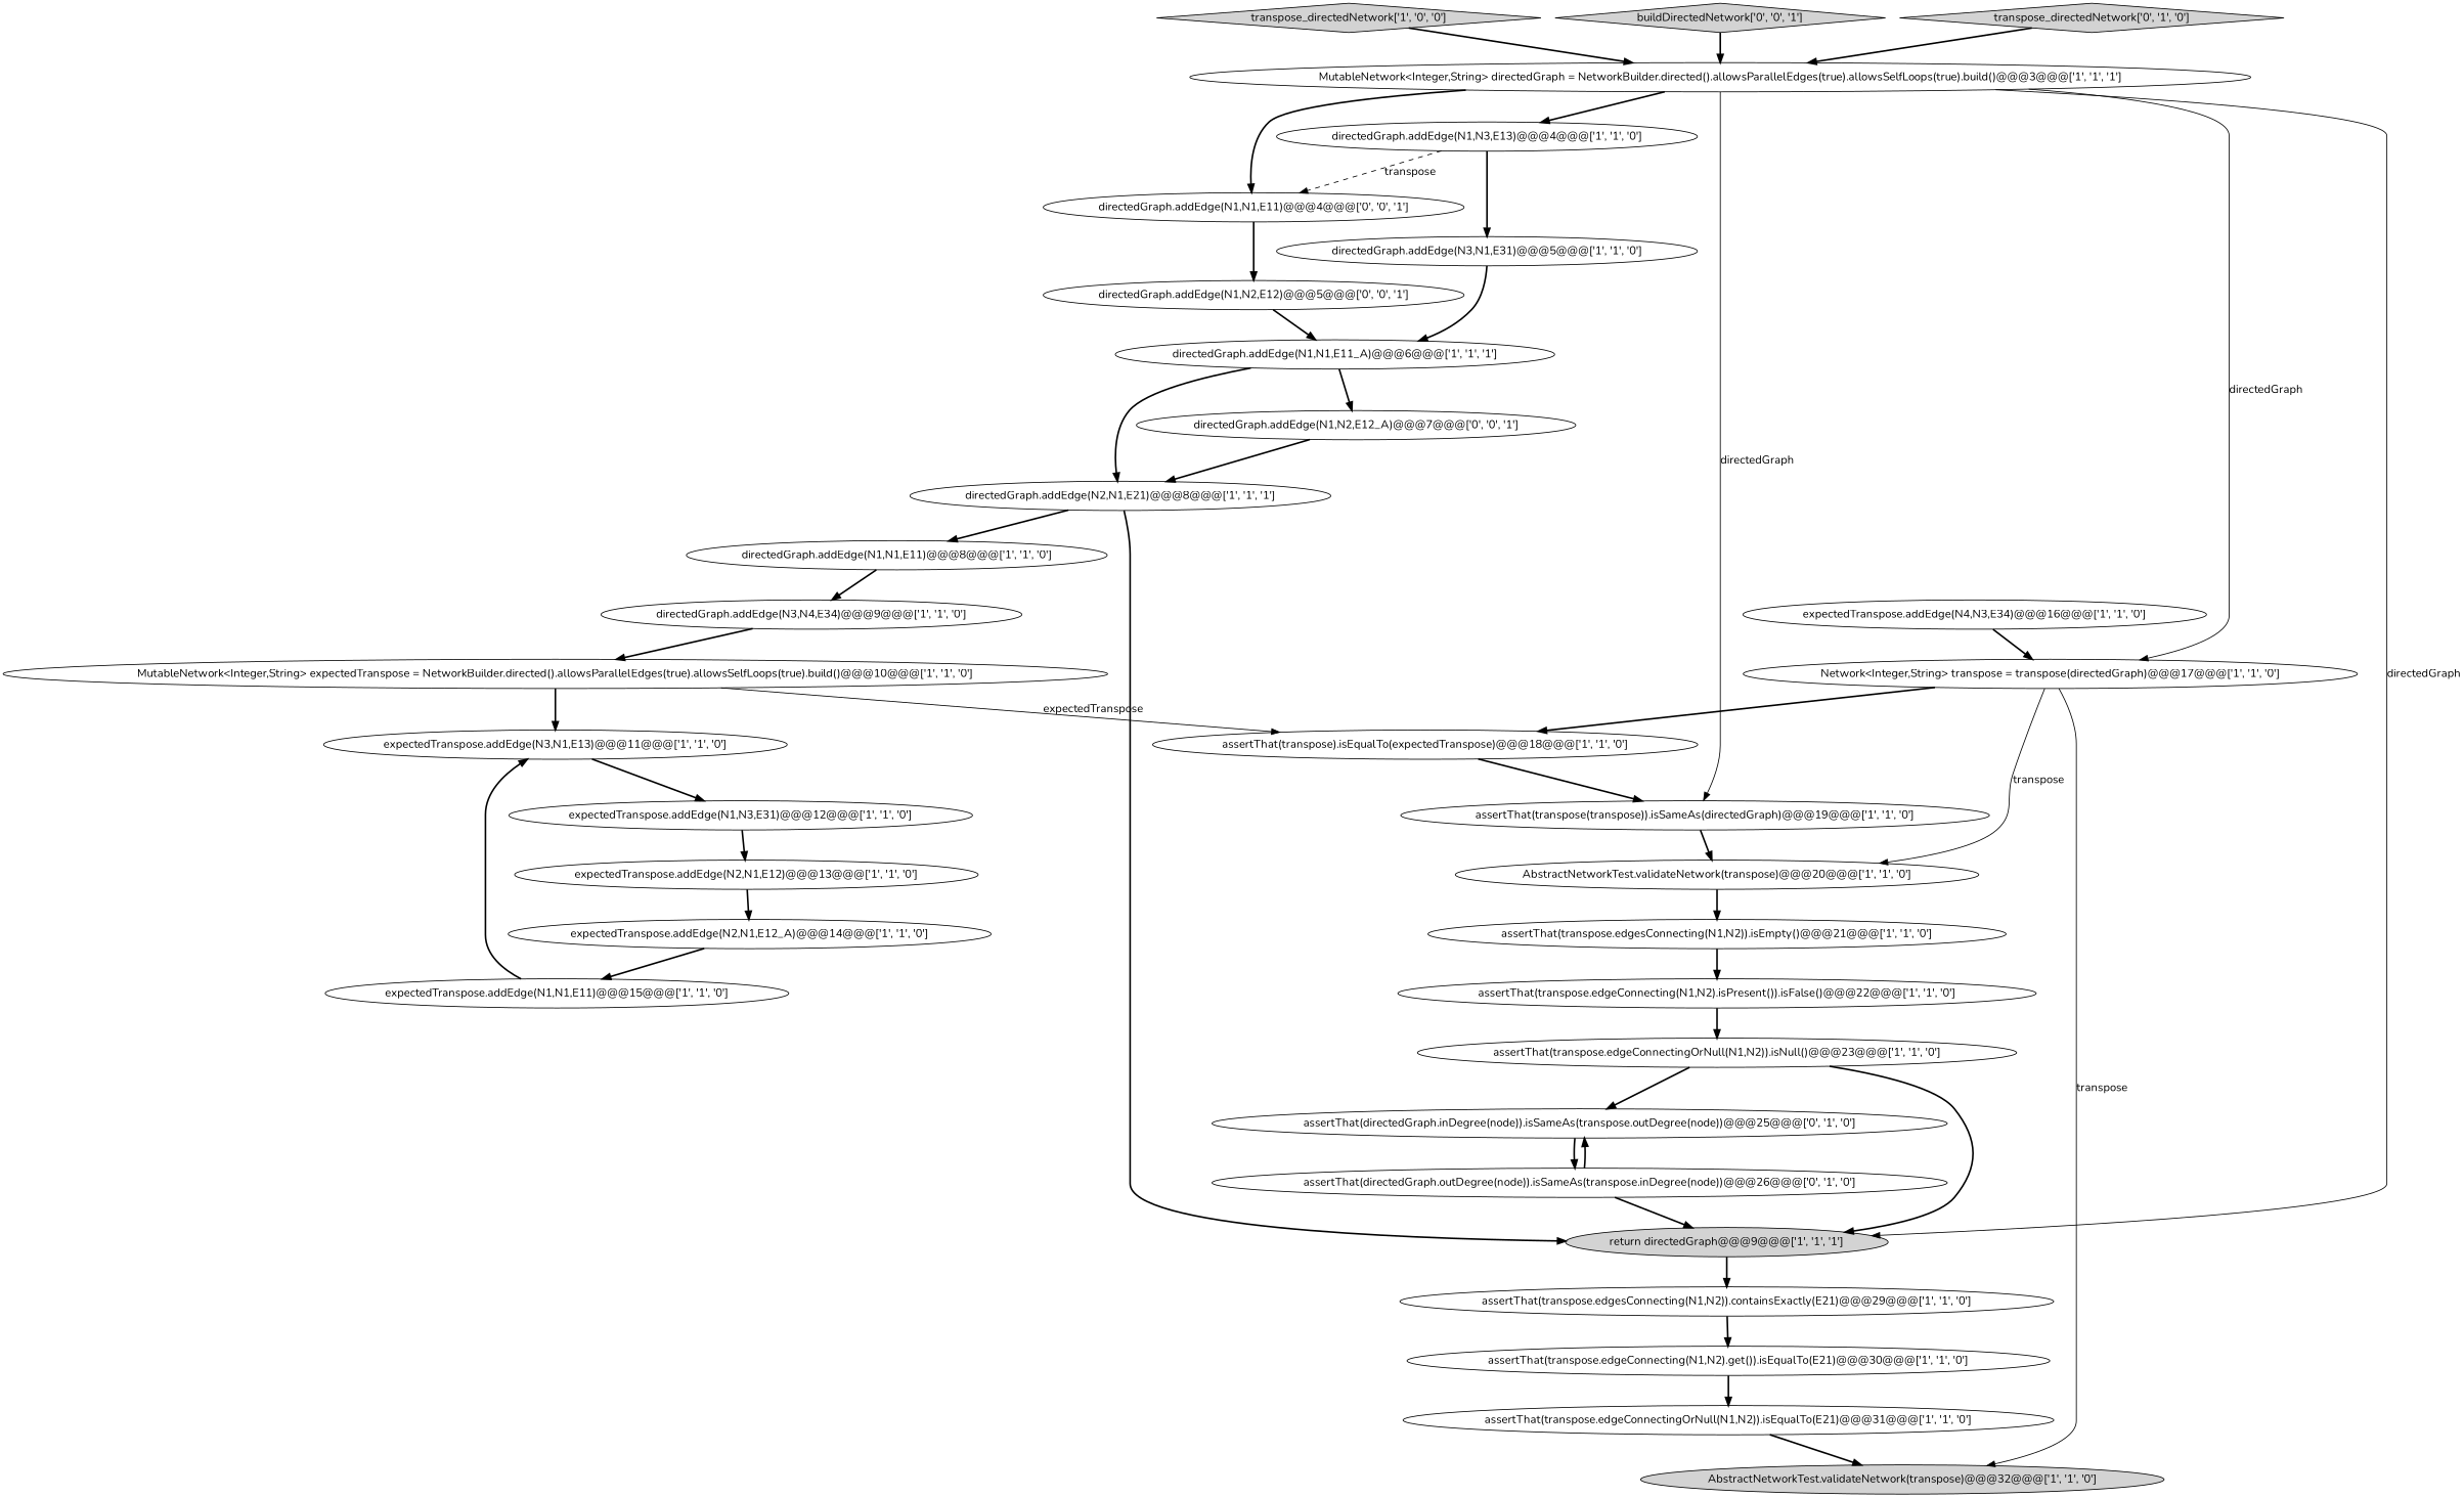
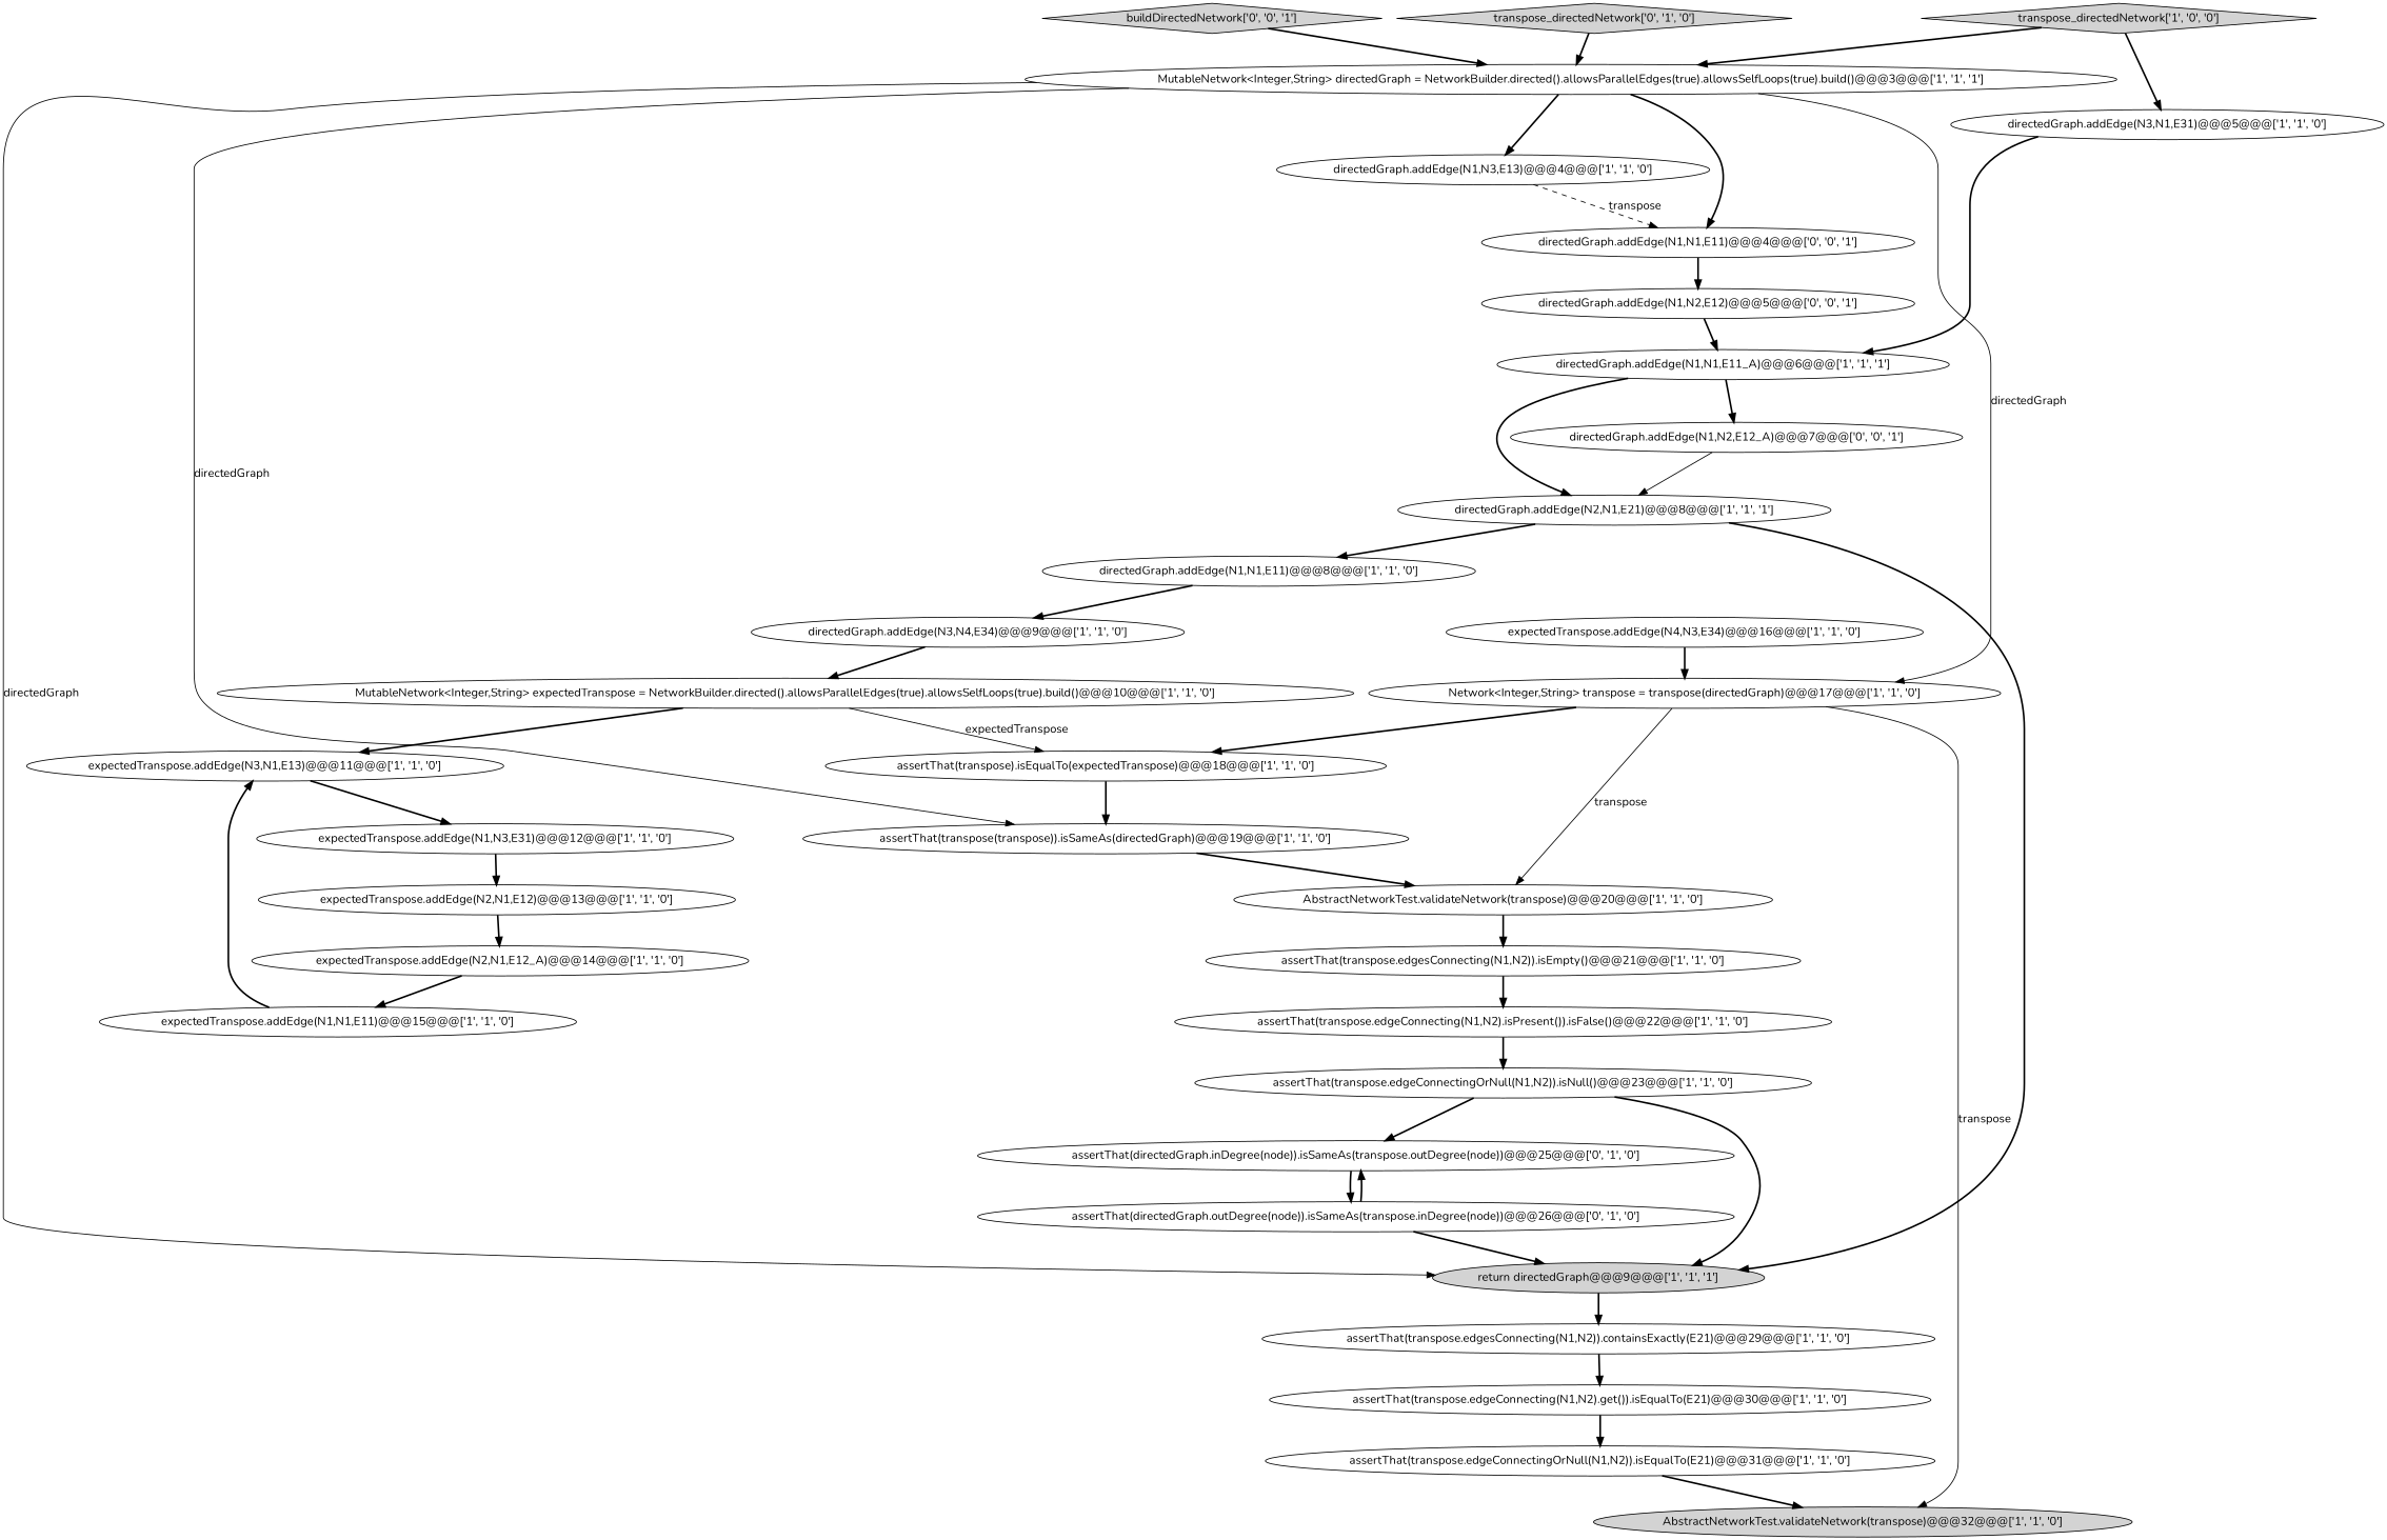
  digraph {
    fontname=Nunito
    node [fillcolor=white fontname=Nunito shape=ellipse style=filled]
    edge [fontname=Nunito style=bold]
    n1 [label="assertThat(transpose.edgesConnecting(N1,N2)).containsExactly(E21)@@@29@@@['1', '1', '0']"]
    n2 [label="assertThat(transpose.edgeConnecting(N1,N2).get()).isEqualTo(E21)@@@30@@@['1', '1', '0']"]
    n3 [label="assertThat(transpose.edgeConnectingOrNull(N1,N2)).isEqualTo(E21)@@@31@@@['1', '1', '0']"]
    n4 [label="expectedTranspose.addEdge(N4,N3,E34)@@@16@@@['1', '1', '0']"]
    n5 [label="Network<Integer,String> transpose = transpose(directedGraph)@@@17@@@['1', '1', '0']"]
    n6 [label="AbstractNetworkTest.validateNetwork(transpose)@@@20@@@['1', '1', '0']"]
    n7 [fillcolor=lightgray label="AbstractNetworkTest.validateNetwork(transpose)@@@32@@@['1', '1', '0']"]
    n8 [label="assertThat(transpose).isEqualTo(expectedTranspose)@@@18@@@['1', '1', '0']"]
    n9 [label="expectedTranspose.addEdge(N3,N1,E13)@@@11@@@['1', '1', '0']"]
    n10 [label="expectedTranspose.addEdge(N1,N3,E31)@@@12@@@['1', '1', '0']"]
    n11 [label="expectedTranspose.addEdge(N2,N1,E12)@@@13@@@['1', '1', '0']"]
    n12 [label="assertThat(transpose.edgesConnecting(N1,N2)).isEmpty()@@@21@@@['1', '1', '0']"]
    n13 [label="assertThat(transpose.edgeConnecting(N1,N2).isPresent()).isFalse()@@@22@@@['1', '1', '0']"]
    n14 [label="assertThat(transpose.edgeConnectingOrNull(N1,N2)).isNull()@@@23@@@['1', '1', '0']"]
    n15 [label="directedGraph.addEdge(N2,N1,E21)@@@8@@@['1', '1', '1']"]
    n16 [fillcolor=lightgray label="return directedGraph@@@9@@@['1', '1', '1']"]
    n17 [label="directedGraph.addEdge(N1,N1,E11)@@@8@@@['1', '1', '0']"]
    n18 [label="directedGraph.addEdge(N3,N4,E34)@@@9@@@['1', '1', '0']"]
    n19 [label="assertThat(directedGraph.inDegree(node)).isSameAs(transpose.outDegree(node))@@@25@@@['0', '1', '0']"]
    n20 [label="directedGraph.addEdge(N1,N1,E11)@@@4@@@['0', '0', '1']"]
    n21 [label="directedGraph.addEdge(N1,N2,E12)@@@5@@@['0', '0', '1']"]
    n22 [label="directedGraph.addEdge(N1,N1,E11_A)@@@6@@@['1', '1', '1']"]
    n23 [label="assertThat(directedGraph.outDegree(node)).isSameAs(transpose.inDegree(node))@@@26@@@['0', '1', '0']"]
    n24 [fillcolor=lightgray label="transpose_directedNetwork['1', '0', '0']" shape=diamond]
    n25 [label="MutableNetwork<Integer,String> directedGraph = NetworkBuilder.directed().allowsParallelEdges(true).allowsSelfLoops(true).build()@@@3@@@['1', '1', '1']"]
    n26 [label="directedGraph.addEdge(N1,N3,E13)@@@4@@@['1', '1', '0']"]
    n27 [label="assertThat(transpose(transpose)).isSameAs(directedGraph)@@@19@@@['1', '1', '0']"]
    n28 [label="directedGraph.addEdge(N1,N2,E12_A)@@@7@@@['0', '0', '1']"]
    n29 [label="directedGraph.addEdge(N3,N1,E31)@@@5@@@['1', '1', '0']"]
    n30 [label="MutableNetwork<Integer,String> expectedTranspose = NetworkBuilder.directed().allowsParallelEdges(true).allowsSelfLoops(true).build()@@@10@@@['1', '1', '0']"]
    n31 [fillcolor=lightgray label="buildDirectedNetwork['0', '0', '1']" shape=diamond]
    n32 [fillcolor=lightgray label="transpose_directedNetwork['0', '1', '0']" shape=diamond]
    n33 [label="expectedTranspose.addEdge(N2,N1,E12_A)@@@14@@@['1', '1', '0']"]
    n34 [label="expectedTranspose.addEdge(N1,N1,E11)@@@15@@@['1', '1', '0']"]
    n1 -> n2
    n2 -> n3
    n3 -> n7
    n4 -> n5
    n5 -> n6 [label=transpose style=solid]
    n5 -> n7 [label=transpose style=solid]
    n5 -> n8
    n6 -> n12
    n8 -> n27
    n9 -> n10
    n10 -> n11
    n11 -> n33
    n12 -> n13
    n13 -> n14
    n14 -> n16
    n14 -> n19
    n15 -> n16
    n15 -> n17
    n16 -> n1
    n17 -> n18
    n18 -> n30
    n19 -> n23
    n20 -> n21
    n21 -> n22
    n22 -> n15
    n22 -> n28
    n23 -> n16
    n23 -> n19
    n24 -> n25
    n25 -> n5 [label=directedGraph style=solid]
    n25 -> n16 [label=directedGraph style=solid]
    n25 -> n20
    n25 -> n26
    n25 -> n27 [label=directedGraph style=solid]
    n26 -> n20 [label=transpose style=dashed]
-   n26 -> n29
+   n24 -> n29
    n27 -> n6
-   n28 -> n15
+   n28 -> n15 [style=solid]
    n29 -> n22
    n30 -> n8 [label=expectedTranspose style=solid]
    n30 -> n9
    n31 -> n25
    n32 -> n25
    n33 -> n34
    n34 -> n9
  }
